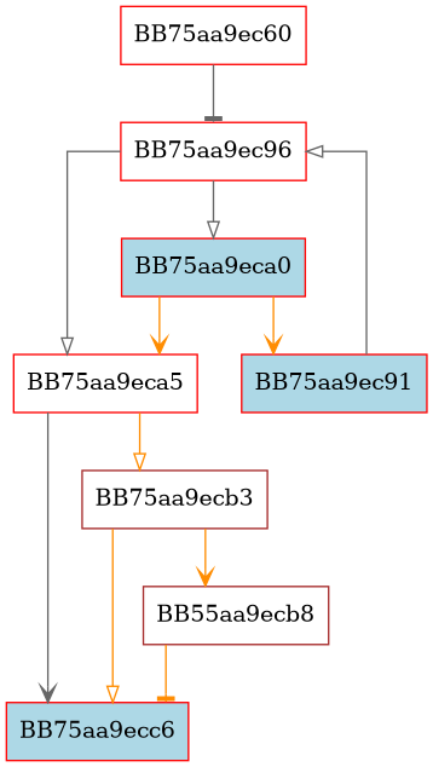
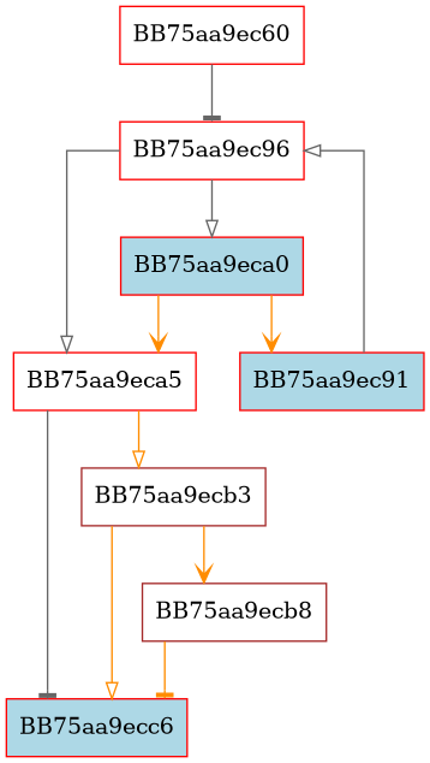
  digraph {
    splines=ortho
    node [color=red fillcolor=white shape=box style=filled]
    edge [arrowhead=onormal color=darkorange]
    BB75aa9ec60
    BB75aa9ec96
    BB75aa9eca5
    BB75aa9eca0 [fillcolor=lightblue]
    BB75aa9ec91 [fillcolor=lightblue]
    BB75aa9ecc6 [fillcolor=lightblue]
    BB75aa9ecb3 [color=brown]
-   BB75aa9ecb8 [color=brown label=BB55aa9ecb8]
+   BB75aa9ecb8 [color=brown]
    BB75aa9ec60 -> BB75aa9ec96 [arrowhead=tee color=gray40]
    BB75aa9ec96 -> BB75aa9eca5 [color=gray40]
    BB75aa9ec96 -> BB75aa9eca0 [color=gray40]
-   BB75aa9eca5 -> BB75aa9ecc6 [arrowhead=vee color=gray40]
+   BB75aa9eca5 -> BB75aa9ecc6 [arrowhead=tee color=gray40]
    BB75aa9eca5 -> BB75aa9ecb3
    BB75aa9eca0 -> BB75aa9eca5 [arrowhead=vee]
    BB75aa9eca0 -> BB75aa9ec91 [arrowhead=vee]
    BB75aa9ec91 -> BB75aa9ec96 [color=gray40]
    BB75aa9ecb3 -> BB75aa9ecc6
    BB75aa9ecb3 -> BB75aa9ecb8 [arrowhead=vee]
    BB75aa9ecb8 -> BB75aa9ecc6 [arrowhead=tee]
  }
